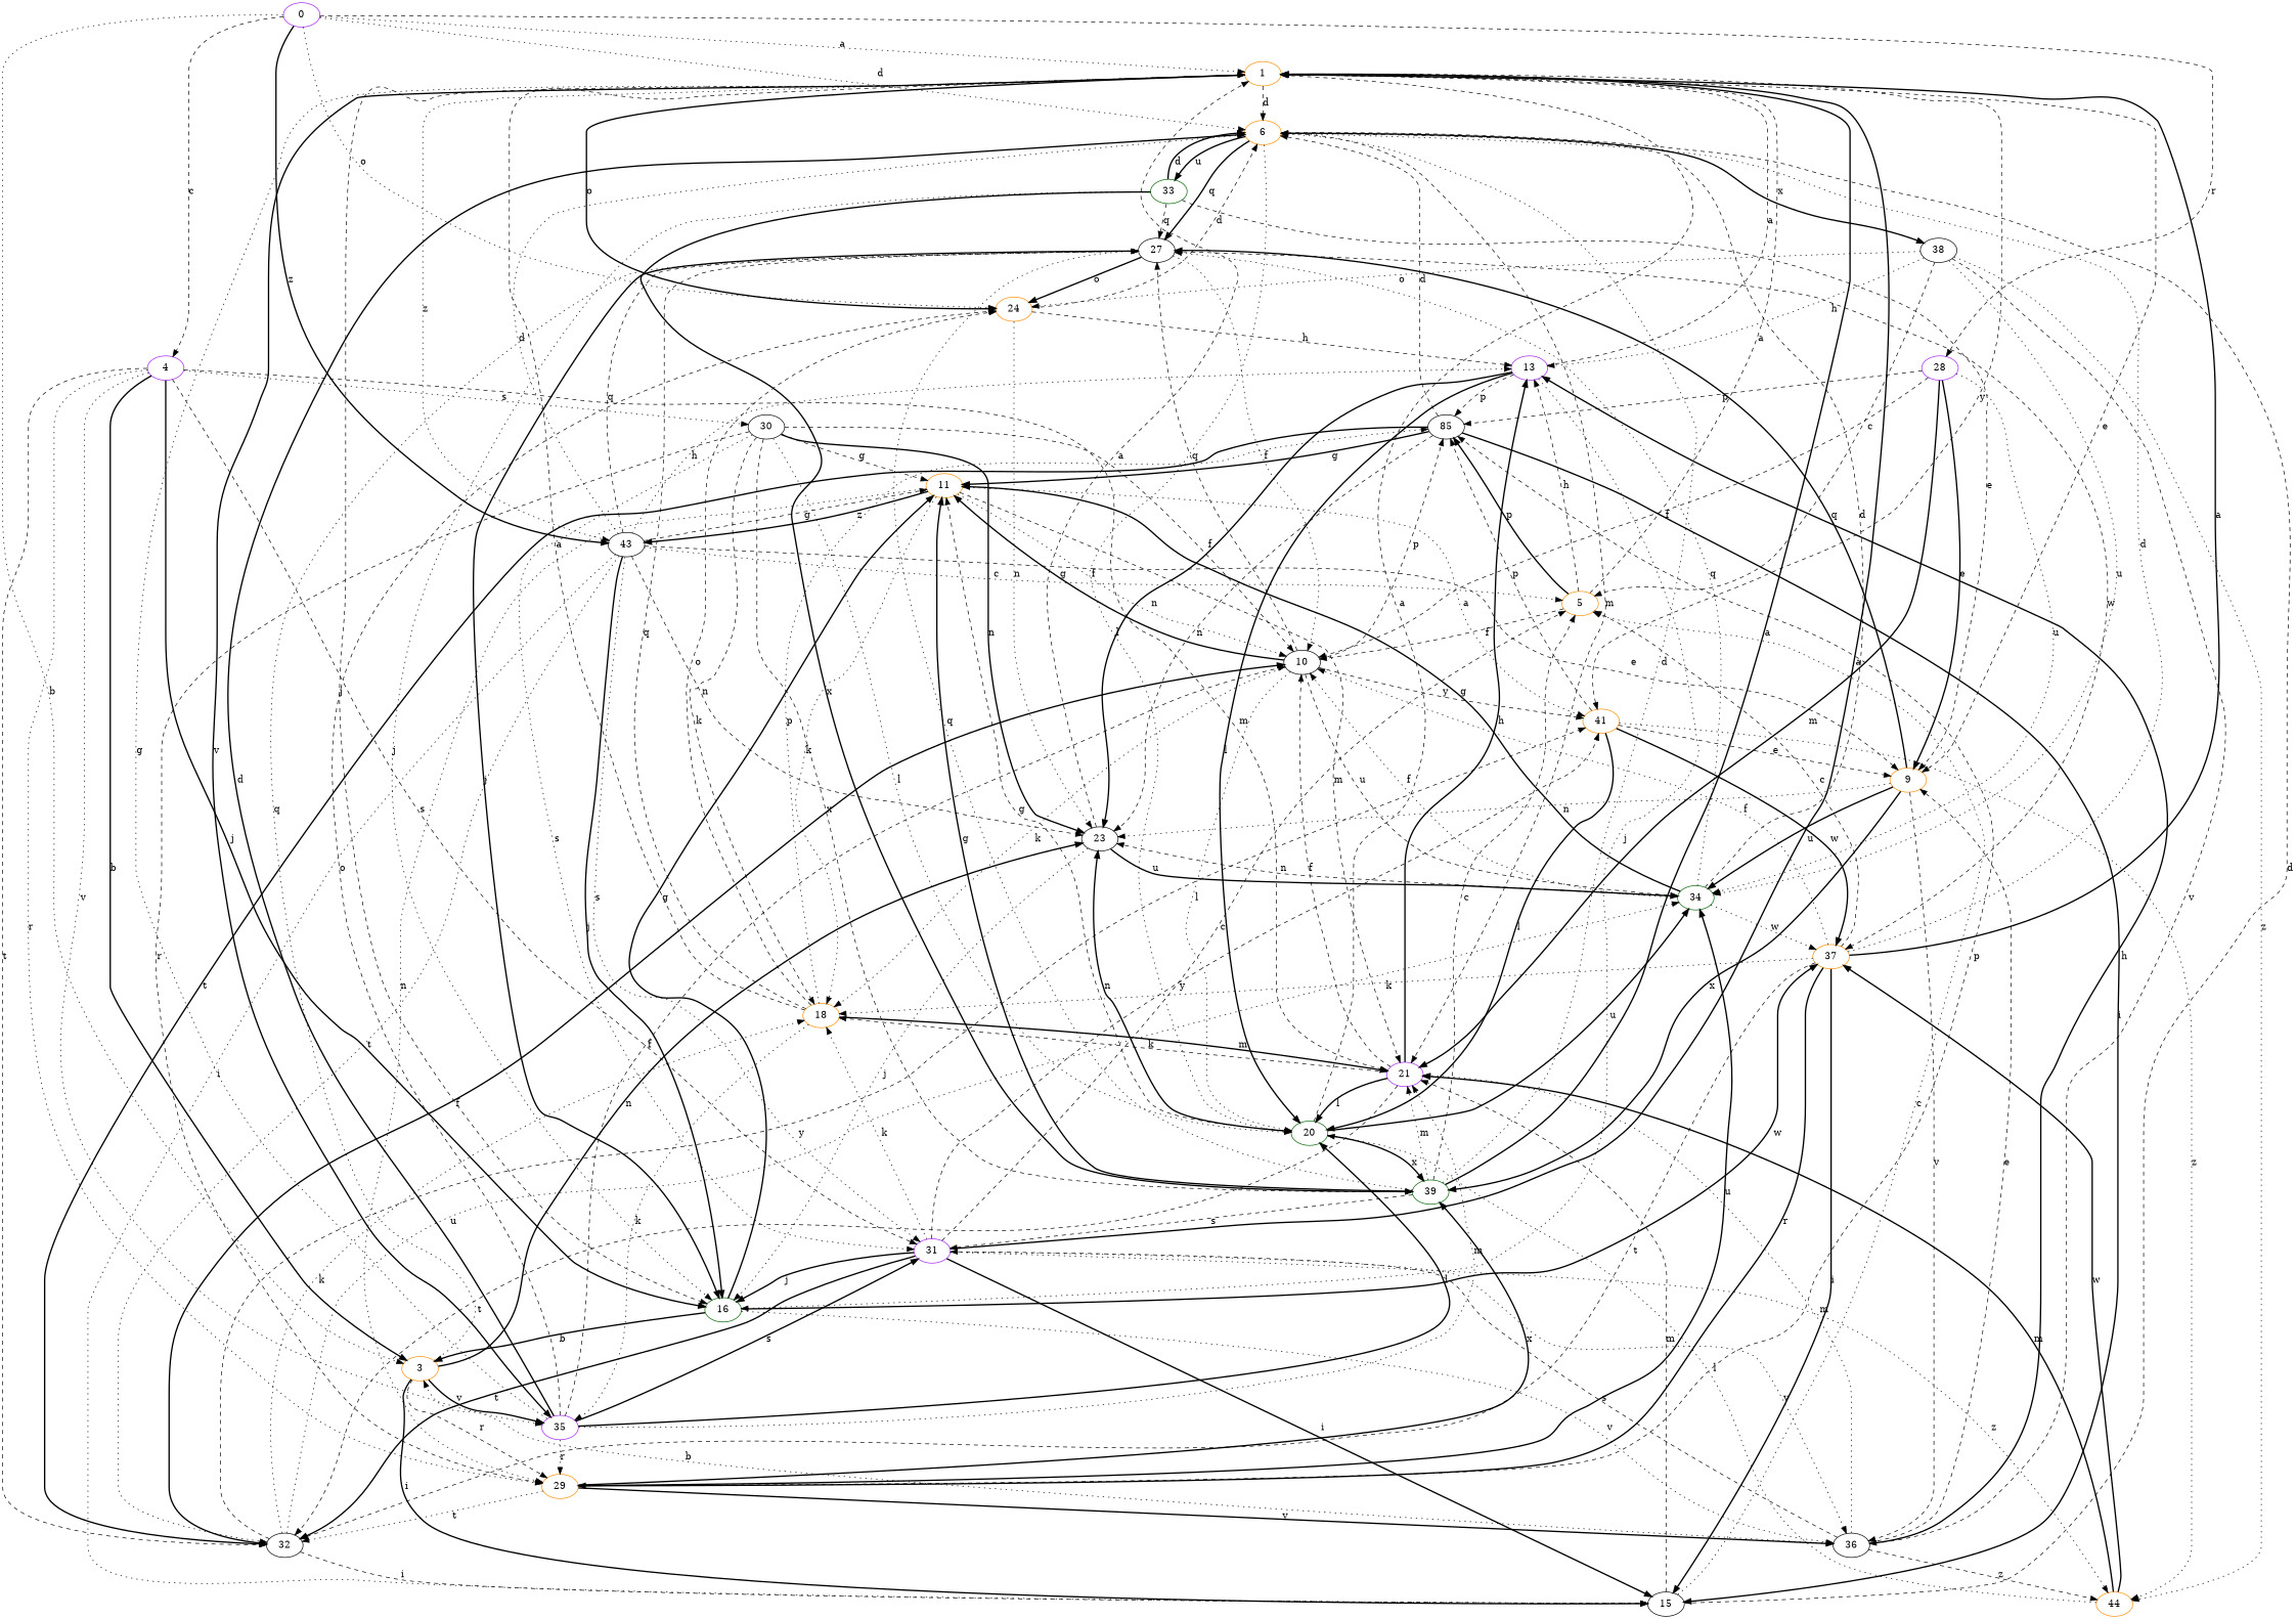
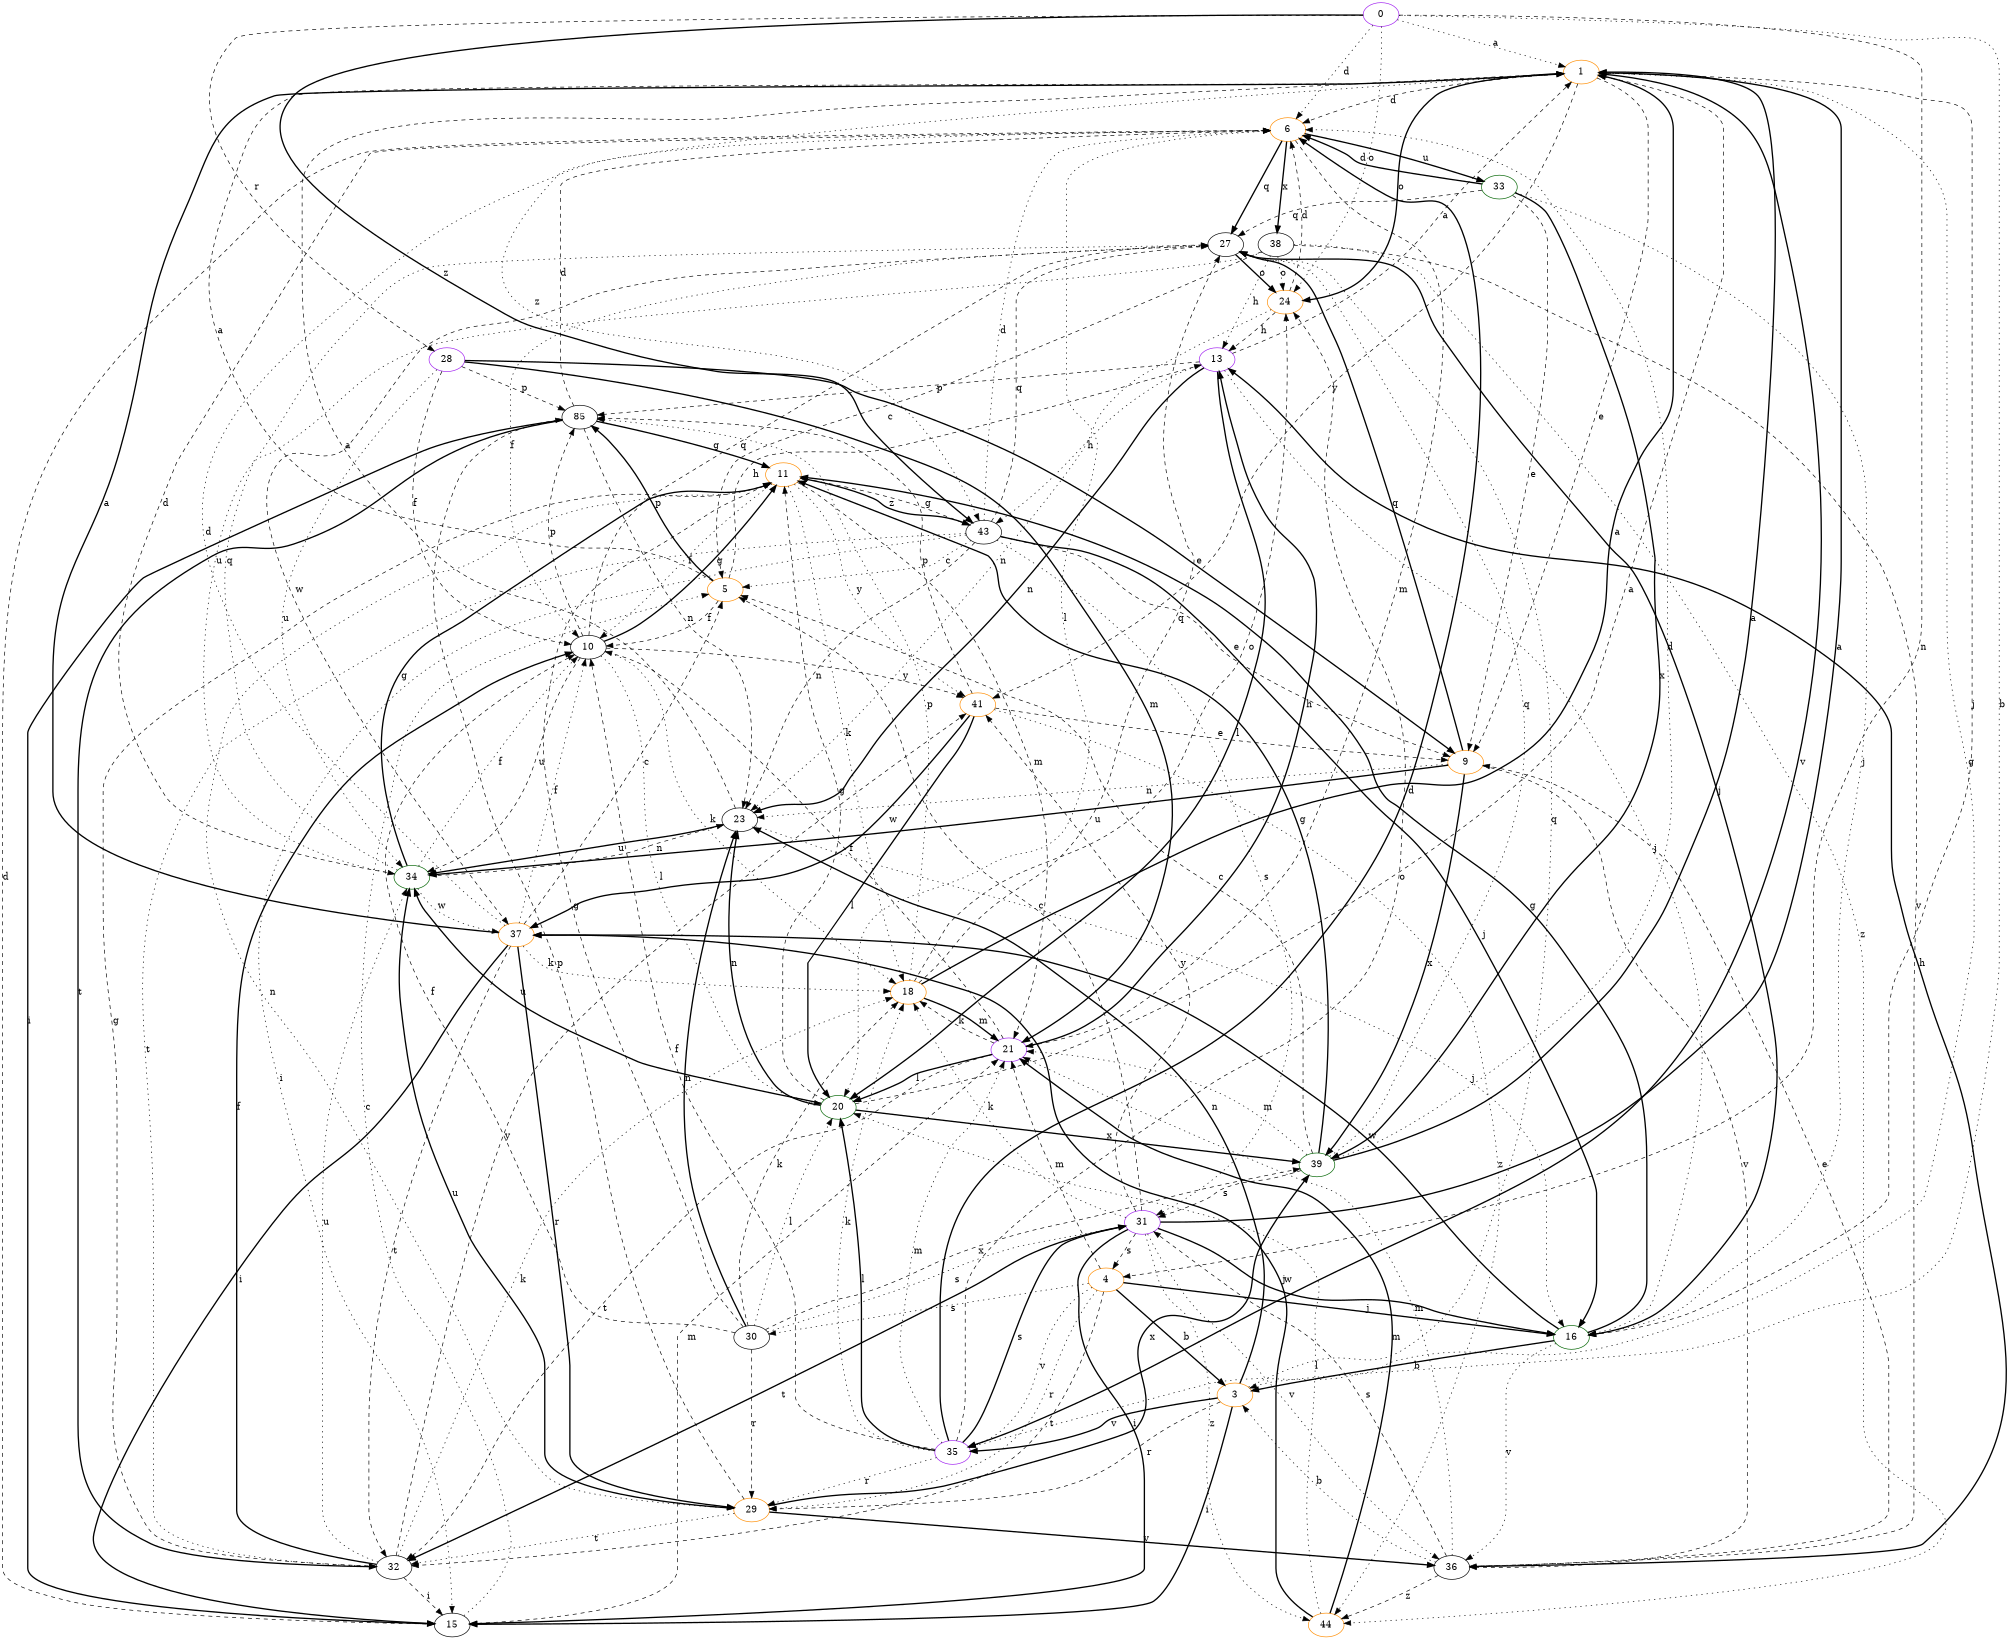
  strict digraph {
    node [color=darkorange]
    edge [style=dashed]
    0 [color=purple]
    1
    3
-   4 [color=purple]
+   4
    6
    24
    28 [color=purple]
    43 [color=black]
    9
    16 [color=darkgreen]
    35 [color=purple]
    41
    15 [color=black]
    23 [color=black]
    27 [color=black]
    29
    21 [color=purple]
    30 [color=black]
    31 [color=purple]
    32 [color=black]
    20 [color=darkgreen]
    33 [color=darkgreen]
    38 [color=black]
    13 [color=purple]
    10 [color=black]
    n26 [color=black label=85]
    34 [color=darkgreen]
    5
    11
    36 [color=black]
    39 [color=darkgreen]
    37
    18
    44
    0 -> 1 [label=a style=dotted]
    0 -> 3 [label=b style=dotted]
-   0 -> 4 [label=c]
+   0 -> 4 [label=n]
    0 -> 6 [label=d style=dotted]
    0 -> 24 [label=o style=dotted]
    0 -> 28 [label=r]
    0 -> 43 [label=z style=bold]
    1 -> 6 [label=d]
    1 -> 24 [label=o style=bold]
    1 -> 43 [label=z style=dotted]
    1 -> 9 [label=e]
    1 -> 16 [label=j]
    1 -> 35 [label=v style=bold]
    1 -> 41 [label=y]
    3 -> 35 [label=v style=bold]
    3 -> 15 [label=i style=bold]
    3 -> 23 [label=n style=bold]
    3 -> 27 [label=q style=dotted]
    3 -> 29 [label=r]
    4 -> 3 [label=b style=bold]
    4 -> 16 [label=j style=bold]
    4 -> 35 [label=v style=dotted]
    4 -> 29 [label=r style=dotted]
    4 -> 21 [label=m]
    4 -> 30 [label=s style=dotted]
-   4 -> 31 [label=s]
+   31 -> 4 [label=s]
    4 -> 32 [label=t]
    6 -> 27 [label=q style=bold]
    6 -> 21 [label=m]
    6 -> 20 [label=l style=dotted]
    6 -> 33 [label=u style=bold]
    6 -> 38 [label=x style=bold]
    24 -> 6 [label=d]
    24 -> 23 [label=n style=dotted]
    24 -> 13 [label=h]
    28 -> 9 [label=e style=bold]
    28 -> 21 [label=m style=bold]
    28 -> 10 [label=f]
    28 -> n26 [label=p]
    28 -> 34 [label=u style=dotted]
    43 -> 6 [label=d style=dotted]
    43 -> 9 [label=e]
    43 -> 16 [label=j style=bold]
    43 -> 15 [label=i style=dotted]
    43 -> 23 [label=n]
    43 -> 27 [label=q]
    43 -> 31 [label=s style=dotted]
    43 -> 32 [label=t style=dotted]
-   43 -> 13 [label=h style=dotted]
+   13 -> 43 [label=h style=dotted]
    43 -> 5 [label=c style=dotted]
    43 -> 11 [label=g]
    9 -> 23 [label=n style=dotted]
    9 -> 27 [label=q style=bold]
    9 -> 34 [label=u style=bold]
    9 -> 36 [label=v]
    9 -> 39 [label=x style=bold]
    16 -> 3 [label=b style=bold]
    16 -> 11 [label=g style=bold]
    16 -> 36 [label=v style=dotted]
    16 -> 37 [label=w style=bold]
    35 -> 1 [label=g style=dotted]
    35 -> 6 [label=d style=bold]
    35 -> 24 [label=o]
    35 -> 29 [label=r style=dotted]
    35 -> 21 [label=m style=dotted]
    35 -> 31 [label=s style=bold]
    35 -> 20 [label=l style=bold]
    35 -> 10 [label=f]
-   18 -> 35 [label=k style=dotted]
+   35 -> 18 [label=k style=dotted]
    41 -> 9 [label=e]
    41 -> 20 [label=l style=bold]
    41 -> n26 [label=p]
    41 -> 37 [label=w style=bold]
    41 -> 44 [label=z style=dotted]
    15 -> 6 [label=d]
    15 -> 21 [label=m]
    15 -> 5 [label=c style=dotted]
    23 -> 1 [label=a]
    23 -> 16 [label=j style=dotted]
    23 -> 34 [label=u style=bold]
    27 -> 24 [label=o style=bold]
    27 -> 16 [label=j style=bold]
    27 -> 10 [label=f style=dotted]
    27 -> 37 [label=w]
    29 -> 32 [label=t style=dotted]
    29 -> n26 [label=p]
    29 -> 34 [label=u style=bold]
    29 -> 36 [label=v style=bold]
    29 -> 39 [label=x style=bold]
    21 -> 32 [label=t]
    21 -> 20 [label=l style=bold]
    21 -> 13 [label=h style=bold]
    21 -> 10 [label=f]
    21 -> 18 [label=k]
    30 -> 23 [label=n style=bold]
    30 -> 29 [label=r]
    30 -> 31 [label=s style=dotted]
    30 -> 20 [label=l style=dotted]
    30 -> 10 [label=f]
    30 -> 11 [label=g]
    30 -> 39 [label=x]
    30 -> 18 [label=k]
    31 -> 1 [label=a style=bold]
    31 -> 16 [label=j style=bold]
    31 -> 41 [label=y]
    31 -> 15 [label=i style=bold]
    31 -> 32 [label=t style=bold]
    31 -> 5 [label=c]
    31 -> 36 [label=v style=dotted]
    31 -> 18 [label=k style=dotted]
    31 -> 44 [label=z style=dotted]
    32 -> 41 [label=y]
    32 -> 15 [label=i]
    32 -> 10 [label=f style=bold]
    32 -> 34 [label=u style=dotted]
+   32 -> 11 [label=g]
    32 -> 18 [label=k style=dotted]
    20 -> 1 [label=a]
    20 -> 23 [label=n style=bold]
    20 -> 34 [label=u style=bold]
    20 -> 11 [label=g]
    20 -> 39 [label=x style=bold]
    33 -> 6 [label=d style=bold]
    33 -> 9 [label=e]
    33 -> 16 [label=j style=dotted]
    33 -> 27 [label=q]
    33 -> 39 [label=x style=bold]
    38 -> 24 [label=o style=dotted]
    38 -> 13 [label=h style=dotted]
    38 -> 34 [label=u style=dotted]
    38 -> 5 [label=c]
    38 -> 36 [label=v]
    38 -> 44 [label=z style=dotted]
    13 -> 1 [label=a]
    13 -> 16 [label=j style=dotted]
    13 -> 23 [label=n style=bold]
    13 -> 20 [label=l style=bold]
    13 -> n26 [label=p]
    10 -> 41 [label=y]
    10 -> 27 [label=q]
    10 -> 20 [label=l style=dotted]
    10 -> n26 [label=p]
    10 -> 34 [label=u]
    10 -> 11 [label=g style=bold]
    10 -> 18 [label=k style=dotted]
    n26 -> 6 [label=d]
    n26 -> 15 [label=i style=bold]
    n26 -> 23 [label=n]
    n26 -> 32 [label=t style=bold]
    n26 -> 11 [label=g style=bold]
    34 -> 6 [label=d]
    34 -> 23 [label=n]
    34 -> 27 [label=q style=dotted]
    34 -> 10 [label=f style=dotted]
    34 -> 11 [label=g style=bold]
    34 -> 37 [label=w style=dotted]
    5 -> 1 [label=a]
    5 -> 13 [label=h]
    5 -> 10 [label=f]
    5 -> n26 [label=p style=bold]
    11 -> 43 [label=z style=bold]
-   11 -> 41 [label=a style=dotted]
+   11 -> 41 [label=y style=dotted]
    11 -> 29 [label=n style=dotted]
    11 -> 21 [label=m]
    11 -> 10 [label=f style=dotted]
    11 -> 18 [label=k style=dotted]
    36 -> 3 [label=b style=dotted]
    36 -> 9 [label=e]
    36 -> 21 [label=m style=dotted]
    36 -> 31 [label=s]
    36 -> 13 [label=h style=bold]
    36 -> 44 [label=z]
    39 -> 1 [label=a style=bold]
    39 -> 6 [label=d style=dotted]
    39 -> 27 [label=q style=dotted]
    39 -> 21 [label=m style=dotted]
    39 -> 31 [label=s]
    39 -> 5 [label=c]
    39 -> 11 [label=g style=bold]
    37 -> 1 [label=a style=bold]
    37 -> 6 [label=d style=dotted]
    37 -> 15 [label=i style=bold]
    37 -> 29 [label=r style=bold]
    37 -> 32 [label=t]
    37 -> 10 [label=f style=dotted]
    37 -> 5 [label=c]
    37 -> 18 [label=k style=dotted]
-   18 -> 1 [label=a]
+   18 -> 1 [label=a style=bold]
    18 -> 24 [label=o]
    18 -> 27 [label=q]
    18 -> 21 [label=m style=bold]
    18 -> n26 [label=p style=dotted]
    44 -> 21 [label=m style=bold]
    44 -> 20 [label=l style=dotted]
    44 -> 37 [label=w style=bold]
  }
